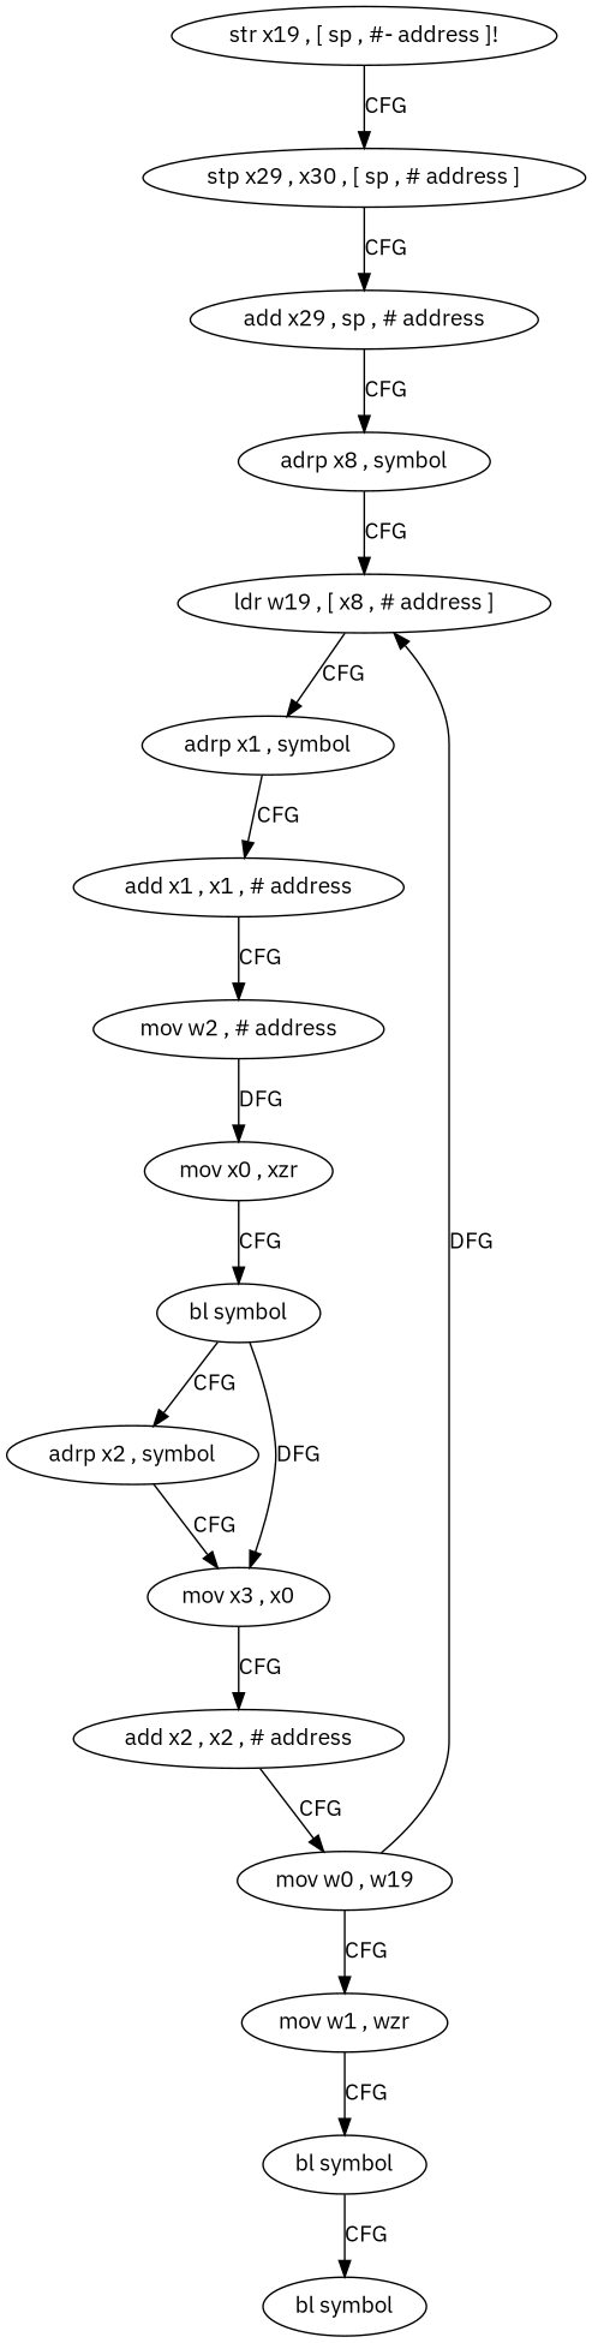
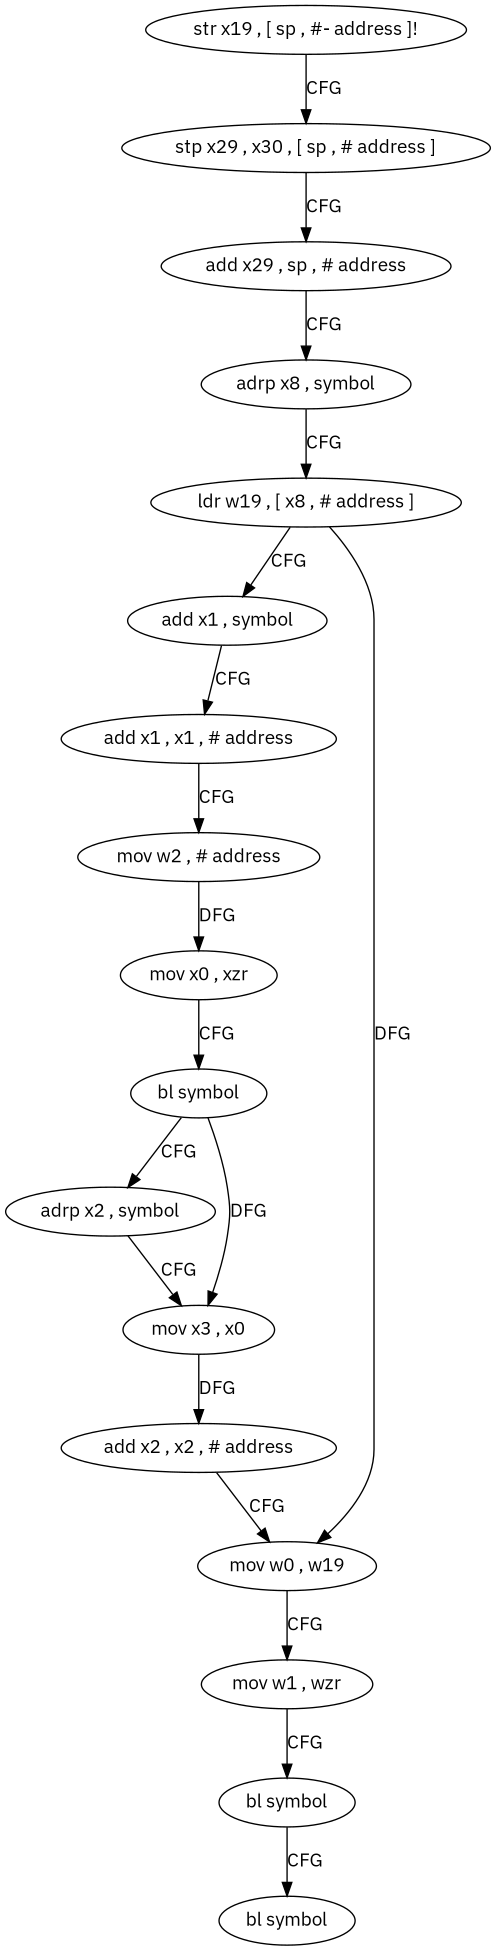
  digraph {
    fontname="IBM Plex Sans"
    node [fontname="IBM Plex Sans"]
    edge [fontname="IBM Plex Sans"]
    n1 [label="str x19 , [ sp , #- address ]!"]
    n2 [label="stp x29 , x30 , [ sp , # address ]"]
    n3 [label="add x29 , sp , # address"]
    n4 [label="adrp x8 , symbol"]
    n5 [label="ldr w19 , [ x8 , # address ]"]
-   n6 [label="adrp x1 , symbol"]
+   n6 [label="add x1 , symbol"]
    n7 [label="mov w0 , w19"]
    n8 [label="add x1 , x1 , # address"]
    n9 [label="mov w1 , wzr"]
    n10 [label="mov w2 , # address"]
    n11 [label="mov x0 , xzr"]
    n12 [label="bl symbol"]
    n13 [label="adrp x2 , symbol"]
    n14 [label="mov x3 , x0"]
    n15 [label="add x2 , x2 , # address"]
    n16 [label="bl symbol"]
    n17 [label="bl symbol"]
    n1 -> n2 [label=CFG]
    n2 -> n3 [label=CFG]
    n3 -> n4 [label=CFG]
    n4 -> n5 [label=CFG]
    n5 -> n6 [label=CFG]
-   n7 -> n5 [label=DFG]
+   n5 -> n7 [label=DFG]
    n6 -> n8 [label=CFG]
    n7 -> n9 [label=CFG]
    n8 -> n10 [label=CFG]
    n9 -> n16 [label=CFG]
    n10 -> n11 [label=DFG]
    n11 -> n12 [label=CFG]
    n12 -> n13 [label=CFG]
    n12 -> n14 [label=DFG]
    n13 -> n14 [label=CFG]
-   n14 -> n15 [label=CFG]
+   n14 -> n15 [label=DFG]
    n15 -> n7 [label=CFG]
    n16 -> n17 [label=CFG]
  }
